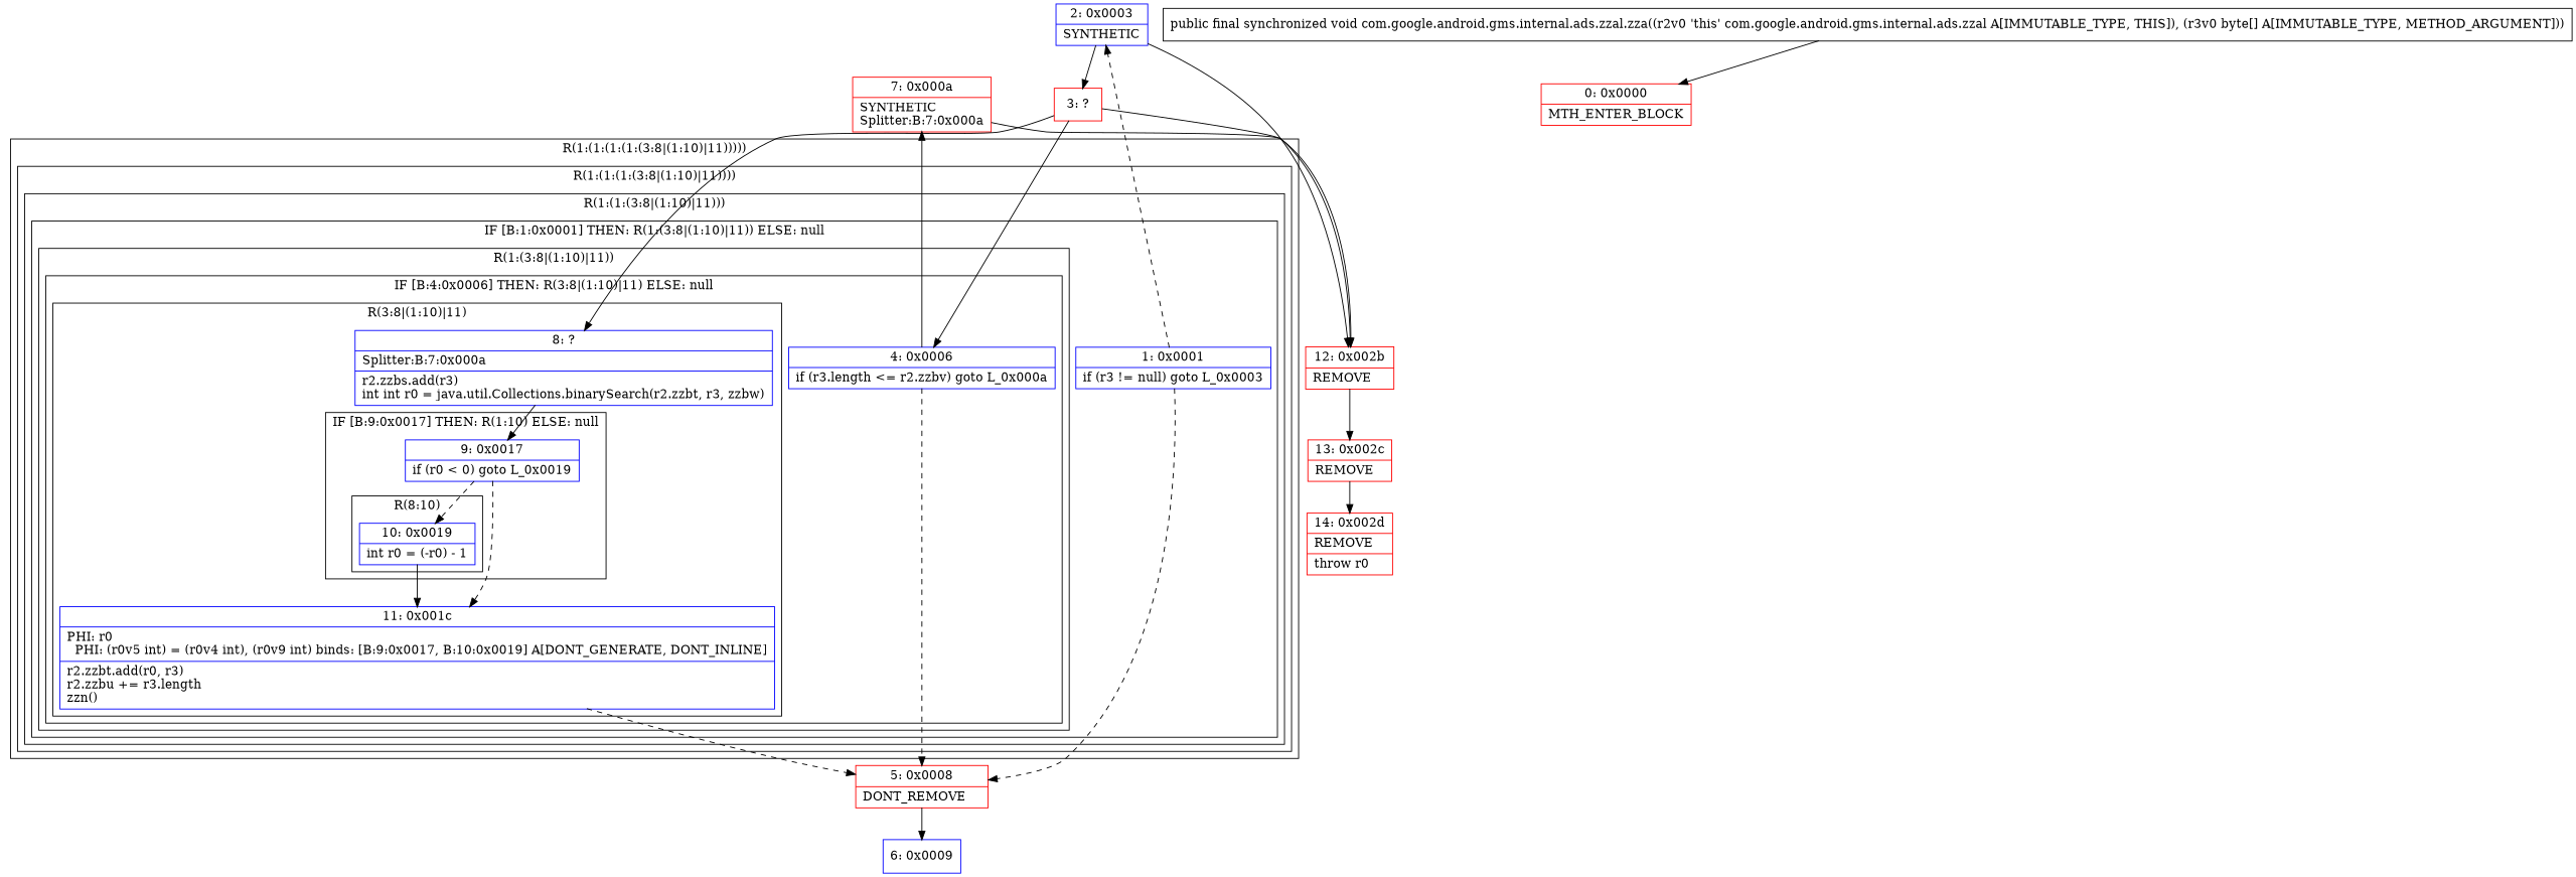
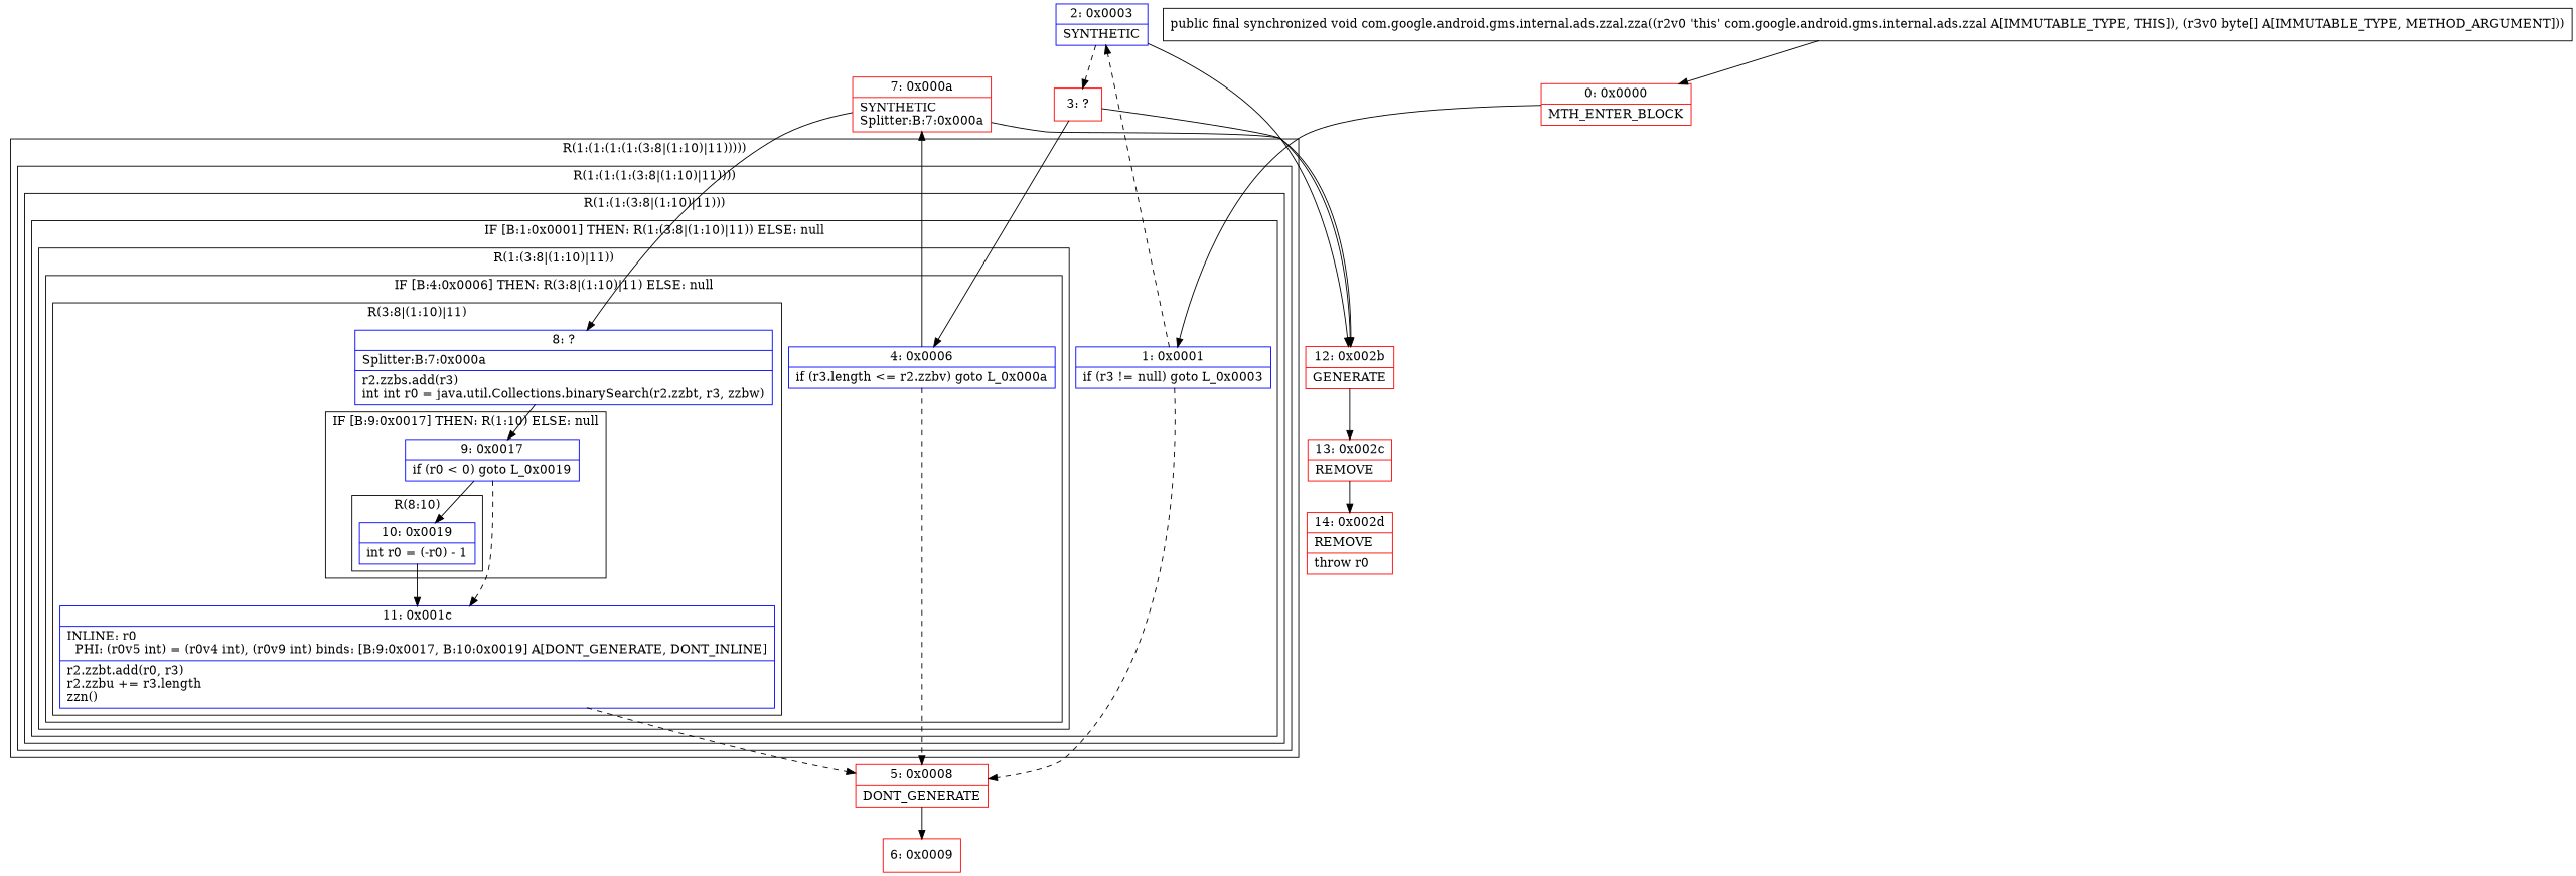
  digraph {
    node [color=red shape=record]
    n1 [color=blue label="{10\:\ 0x0019|int r0 = (\-r0) \- 1\l}"]
    n2 [color=blue label="{9\:\ 0x0017|if (r0 \< 0) goto L_0x0019\l}"]
    n3 [color=blue label="{8\:\ ?|Splitter:B:7:0x000a\l|r2.zzbs.add(r3)\lint int r0 = java.util.Collections.binarySearch(r2.zzbt, r3, zzbw)\l}"]
-   n4 [color=blue label="{11\:\ 0x001c|PHI: r0 \l  PHI: (r0v5 int) = (r0v4 int), (r0v9 int) binds: [B:9:0x0017, B:10:0x0019] A[DONT_GENERATE, DONT_INLINE]\l|r2.zzbt.add(r0, r3)\lr2.zzbu += r3.length\lzzn()\l}"]
+   n4 [color=blue label="{11\:\ 0x001c|INLINE: r0 \l  PHI: (r0v5 int) = (r0v4 int), (r0v9 int) binds: [B:9:0x0017, B:10:0x0019] A[DONT_GENERATE, DONT_INLINE]\l|r2.zzbt.add(r0, r3)\lr2.zzbu += r3.length\lzzn()\l}"]
    n5 [color=blue label="{4\:\ 0x0006|if (r3.length \<= r2.zzbv) goto L_0x000a\l}"]
    n6 [color=blue label="{1\:\ 0x0001|if (r3 != null) goto L_0x0003\l}"]
-   n7 [label="{5\:\ 0x0008|DONT_REMOVE\l}"]
+   n7 [label="{5\:\ 0x0008|DONT_GENERATE\l}"]
    n8 [label="{7\:\ 0x000a|SYNTHETIC\lSplitter:B:7:0x000a\l}"]
    n9 [color=blue label="{2\:\ 0x0003|SYNTHETIC\l}"]
    n10 [label="{3\:\ ?}"]
-   n11 [label="{12\:\ 0x002b|REMOVE\l}"]
-   n12 [color=blue label="{6\:\ 0x0009}"]
+   n11 [label="{12\:\ 0x002b|GENERATE\l}"]
+   n12 [label="{6\:\ 0x0009}"]
    n13 [label="{0\:\ 0x0000|MTH_ENTER_BLOCK\l}"]
    n14 [label="{13\:\ 0x002c|REMOVE\l}"]
    n15 [label="{14\:\ 0x002d|REMOVE\l|throw r0\l}"]
    n16 [label="{public final synchronized void com.google.android.gms.internal.ads.zzal.zza((r2v0 'this' com.google.android.gms.internal.ads.zzal A[IMMUTABLE_TYPE, THIS]), (r3v0 byte[] A[IMMUTABLE_TYPE, METHOD_ARGUMENT])) }" color=""]
    subgraph cluster_1 {
      label="R(1:(1:(1:(1:(3:8|(1:10)|11)))))"
      subgraph cluster_2 {
        label="R(1:(1:(1:(3:8|(1:10)|11))))"
        subgraph cluster_3 {
          label="R(1:(1:(3:8|(1:10)|11)))"
          subgraph cluster_4 {
            label="IF [B:1:0x0001] THEN: R(1:(3:8|(1:10)|11)) ELSE: null"
            n6
            subgraph cluster_5 {
              label="R(1:(3:8|(1:10)|11))"
              subgraph cluster_6 {
                label="IF [B:4:0x0006] THEN: R(3:8|(1:10)|11) ELSE: null"
                n5
                subgraph cluster_7 {
                  label="R(3:8|(1:10)|11)"
                  n3
                  n4
                  subgraph cluster_8 {
                    label="IF [B:9:0x0017] THEN: R(1:10) ELSE: null"
                    n2
                    subgraph cluster_9 {
                      label="R(8:10)"
                      n1
                    }
                  }
                }
              }
            }
          }
        }
      }
    }
    n1 -> n4
-   n2 -> n1 [style=dashed]
+   n2 -> n1
    n2 -> n4 [style=dashed]
    n3 -> n2
    n4 -> n7 [style=dashed]
    n5 -> n7 [style=dashed]
    n5 -> n8
    n6 -> n7 [style=dashed]
    n6 -> n9 [style=dashed]
    n7 -> n12
-   n10 -> n3
+   n8 -> n3
    n8 -> n11
-   n9 -> n10
+   n9 -> n10 [style=dashed]
    n9 -> n11
    n10 -> n5
    n10 -> n11
    n11 -> n14
+   n13 -> n6
    n14 -> n15
    n16 -> n13
  }
